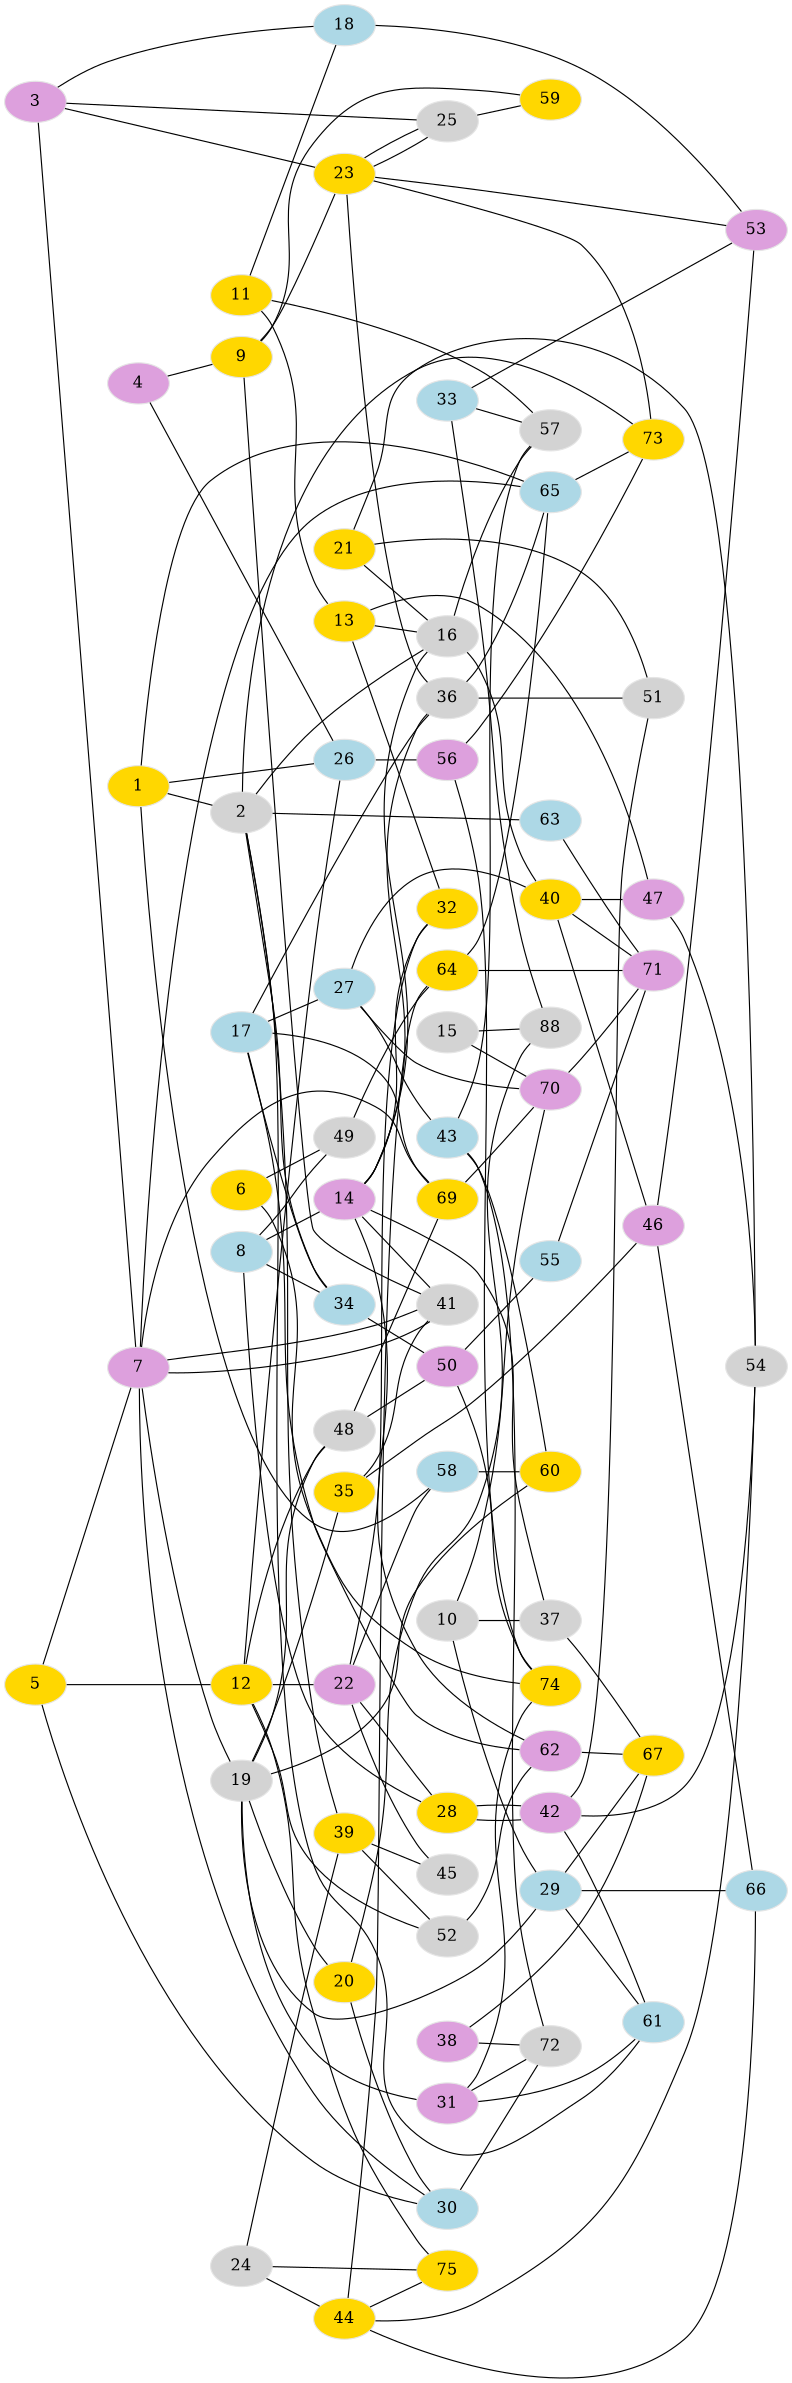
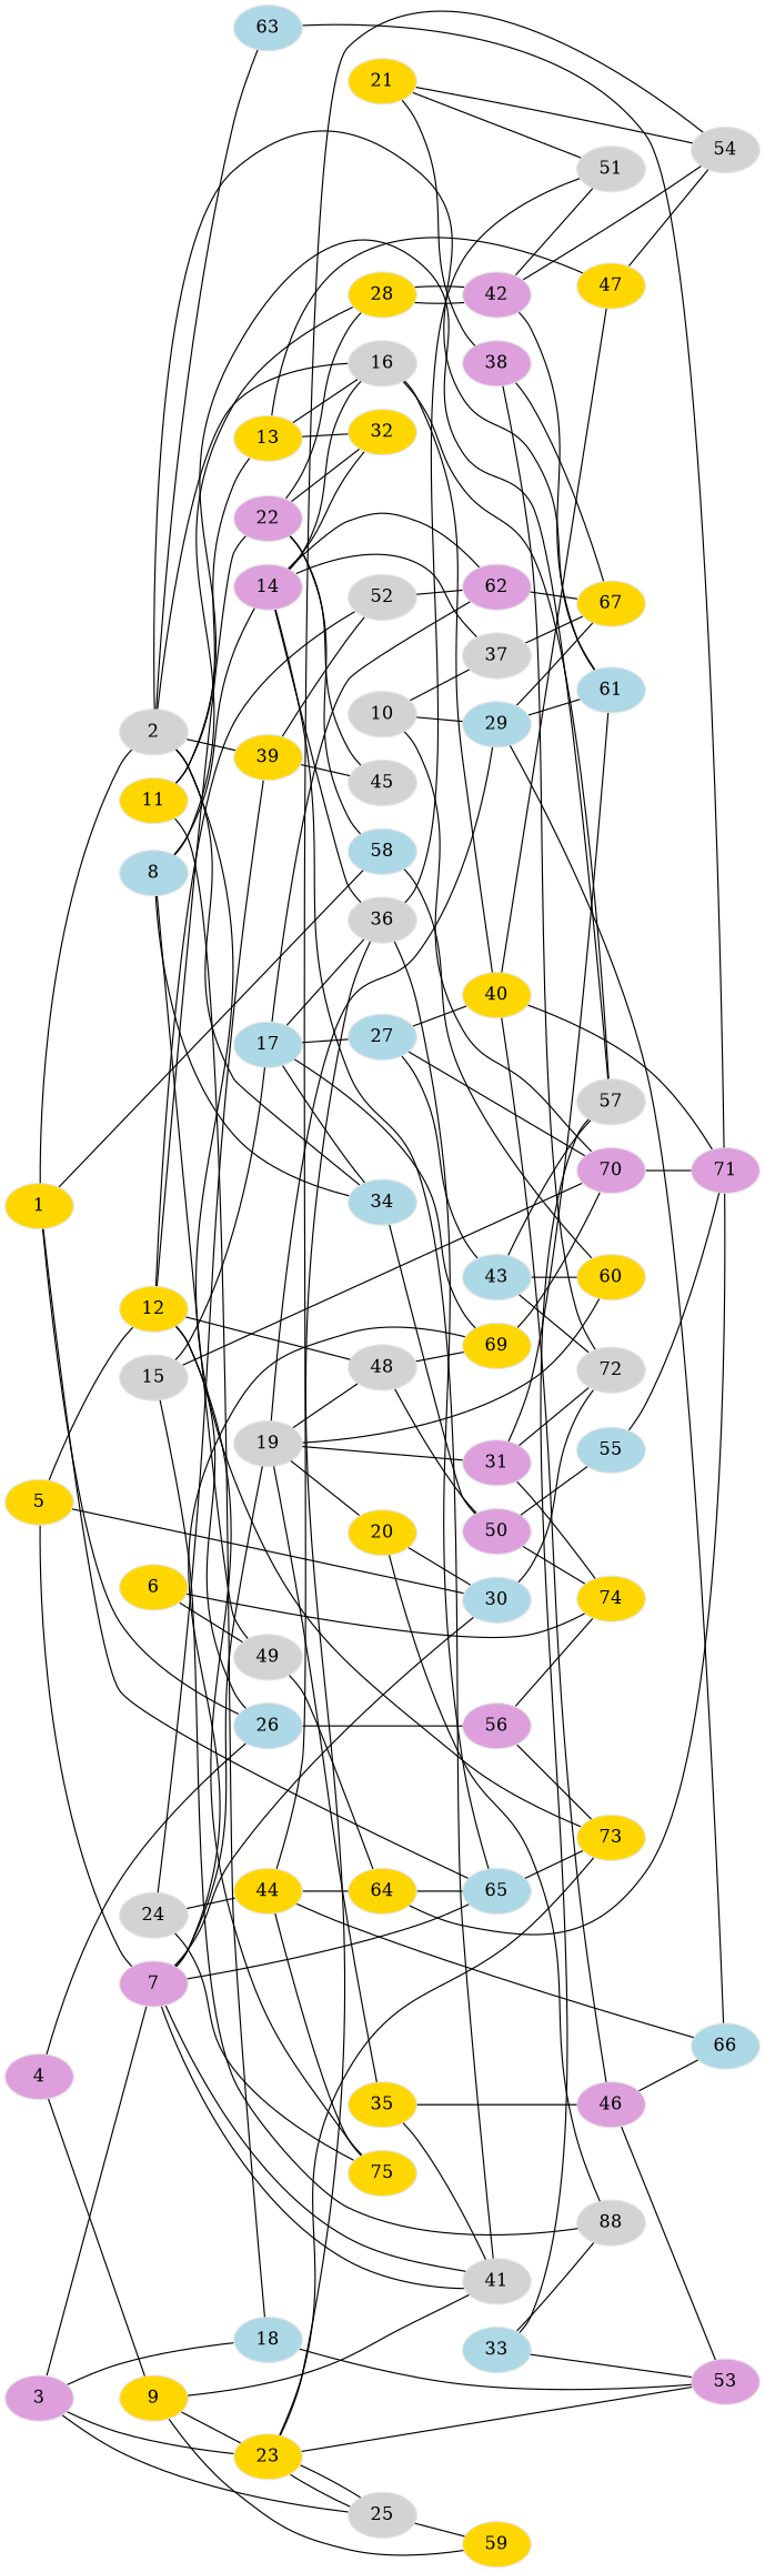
  graph {
    rankdir=LR
    node [color=gray90 fillcolor=gold style=filled]
    2 [fillcolor=lightgrey]
    1
    26 [fillcolor=lightblue]
    58 [fillcolor=lightblue]
    65 [fillcolor=lightblue]
    16 [fillcolor=lightgrey]
    34 [fillcolor=lightblue]
    39
    61 [fillcolor=lightblue]
    63 [fillcolor=lightblue]
    73
    56 [fillcolor=plum]
    60
    57 [fillcolor=lightgrey]
    40
    50 [fillcolor=plum]
    52 [fillcolor=lightgrey]
    45 [fillcolor=lightgrey]
    71 [fillcolor=plum]
    3 [fillcolor=plum]
    7 [fillcolor=plum]
    18 [fillcolor=lightblue]
    23
    25 [fillcolor=lightgrey]
    30 [fillcolor=lightblue]
    19 [fillcolor=lightgrey]
    41 [fillcolor=lightgrey]
    69
    53 [fillcolor=plum]
    36 [fillcolor=lightgrey]
    59
    4 [fillcolor=plum]
    9
    5
    12
    22 [fillcolor=plum]
    48 [fillcolor=lightgrey]
    75
    72 [fillcolor=lightgrey]
    49 [fillcolor=lightgrey]
    6
    74
    64
    51 [fillcolor=lightgrey]
    29 [fillcolor=lightblue]
    20
    31 [fillcolor=plum]
    35
    70 [fillcolor=plum]
    8 [fillcolor=lightblue]
    14 [fillcolor=plum]
    28
    37 [fillcolor=lightgrey]
    32
    62 [fillcolor=plum]
    42 [fillcolor=plum]
    10 [fillcolor=lightgrey]
    66 [fillcolor=lightblue]
    67
    11
    13
-   47 [fillcolor=plum]
+   47
    54 [fillcolor=lightgrey]
    15 [fillcolor=lightgrey]
    17 [fillcolor=lightblue]
    n66 [fillcolor=lightgrey label=88]
    27 [fillcolor=lightblue]
    46 [fillcolor=plum]
    43 [fillcolor=lightblue]
    21
    38 [fillcolor=plum]
    24 [fillcolor=lightgrey]
    44
    33 [fillcolor=lightblue]
    55 [fillcolor=lightblue]
    2 -- 16
    2 -- 34
    2 -- 39
    2 -- 61
    2 -- 63
    2 -- 73
    1 -- 2
    1 -- 26
    1 -- 58
    1 -- 65
    26 -- 56
    58 -- 60
    65 -- 73
    16 -- 57
    16 -- 40
    34 -- 50
    39 -- 52
    39 -- 45
    63 -- 71
    56 -- 73
    56 -- 74
    40 -- 71
    40 -- 47
    40 -- 46
    50 -- 74
    50 -- 55
    52 -- 62
    3 -- 7
    3 -- 18
    3 -- 23
    3 -- 25
    7 -- 65
    7 -- 30
    7 -- 19
    7 -- 41
    7 -- 41
    7 -- 69
    18 -- 53
    23 -- 73
    23 -- 25
    23 -- 25
    23 -- 53
    23 -- 36
    25 -- 59
    30 -- 72
    19 -- 60
    19 -- 48
    19 -- 29
    19 -- 20
    19 -- 31
    19 -- 35
    69 -- 70
    36 -- 65
    36 -- 51
    4 -- 26
    4 -- 9
    9 -- 23
    9 -- 41
    9 -- 59
    5 -- 7
    5 -- 30
    5 -- 12
    12 -- 26
    12 -- 52
    12 -- 22
    12 -- 48
    12 -- 75
    22 -- 58
    22 -- 45
    22 -- 28
    22 -- 32
    48 -- 50
    48 -- 69
    49 -- 64
    6 -- 49
    6 -- 74
    64 -- 65
    64 -- 71
    29 -- 61
    29 -- 66
    29 -- 67
    20 -- 30
    20 -- n66
    31 -- 61
    31 -- 72
    31 -- 74
    35 -- 41
    35 -- 46
    70 -- 71
    8 -- 34
    8 -- 49
    8 -- 14
    8 -- 28
    14 -- 16
    14 -- 41
    14 -- 36
    14 -- 37
    14 -- 32
    14 -- 62
    28 -- 42
    28 -- 42
    37 -- 67
    62 -- 67
    42 -- 61
    42 -- 51
    42 -- 54
    10 -- 29
    10 -- 70
    10 -- 37
    11 -- 57
    11 -- 18
    11 -- 13
    13 -- 16
    13 -- 32
    13 -- 47
    47 -- 54
    15 -- 70
+   15 -- 17
    15 -- n66
    17 -- 34
    17 -- 69
    17 -- 36
    17 -- 62
    17 -- 27
    27 -- 40
    27 -- 70
    27 -- 43
    46 -- 53
    46 -- 66
    43 -- 60
    43 -- 57
    43 -- 72
    21 -- 51
    21 -- 54
-   21 -- 16
+   21 -- 38
    38 -- 72
    38 -- 67
    24 -- 39
    24 -- 75
    24 -- 44
    44 -- 75
    44 -- 64
    44 -- 66
    44 -- 54
    33 -- 57
    33 -- 53
    33 -- n66
    55 -- 71
  }
